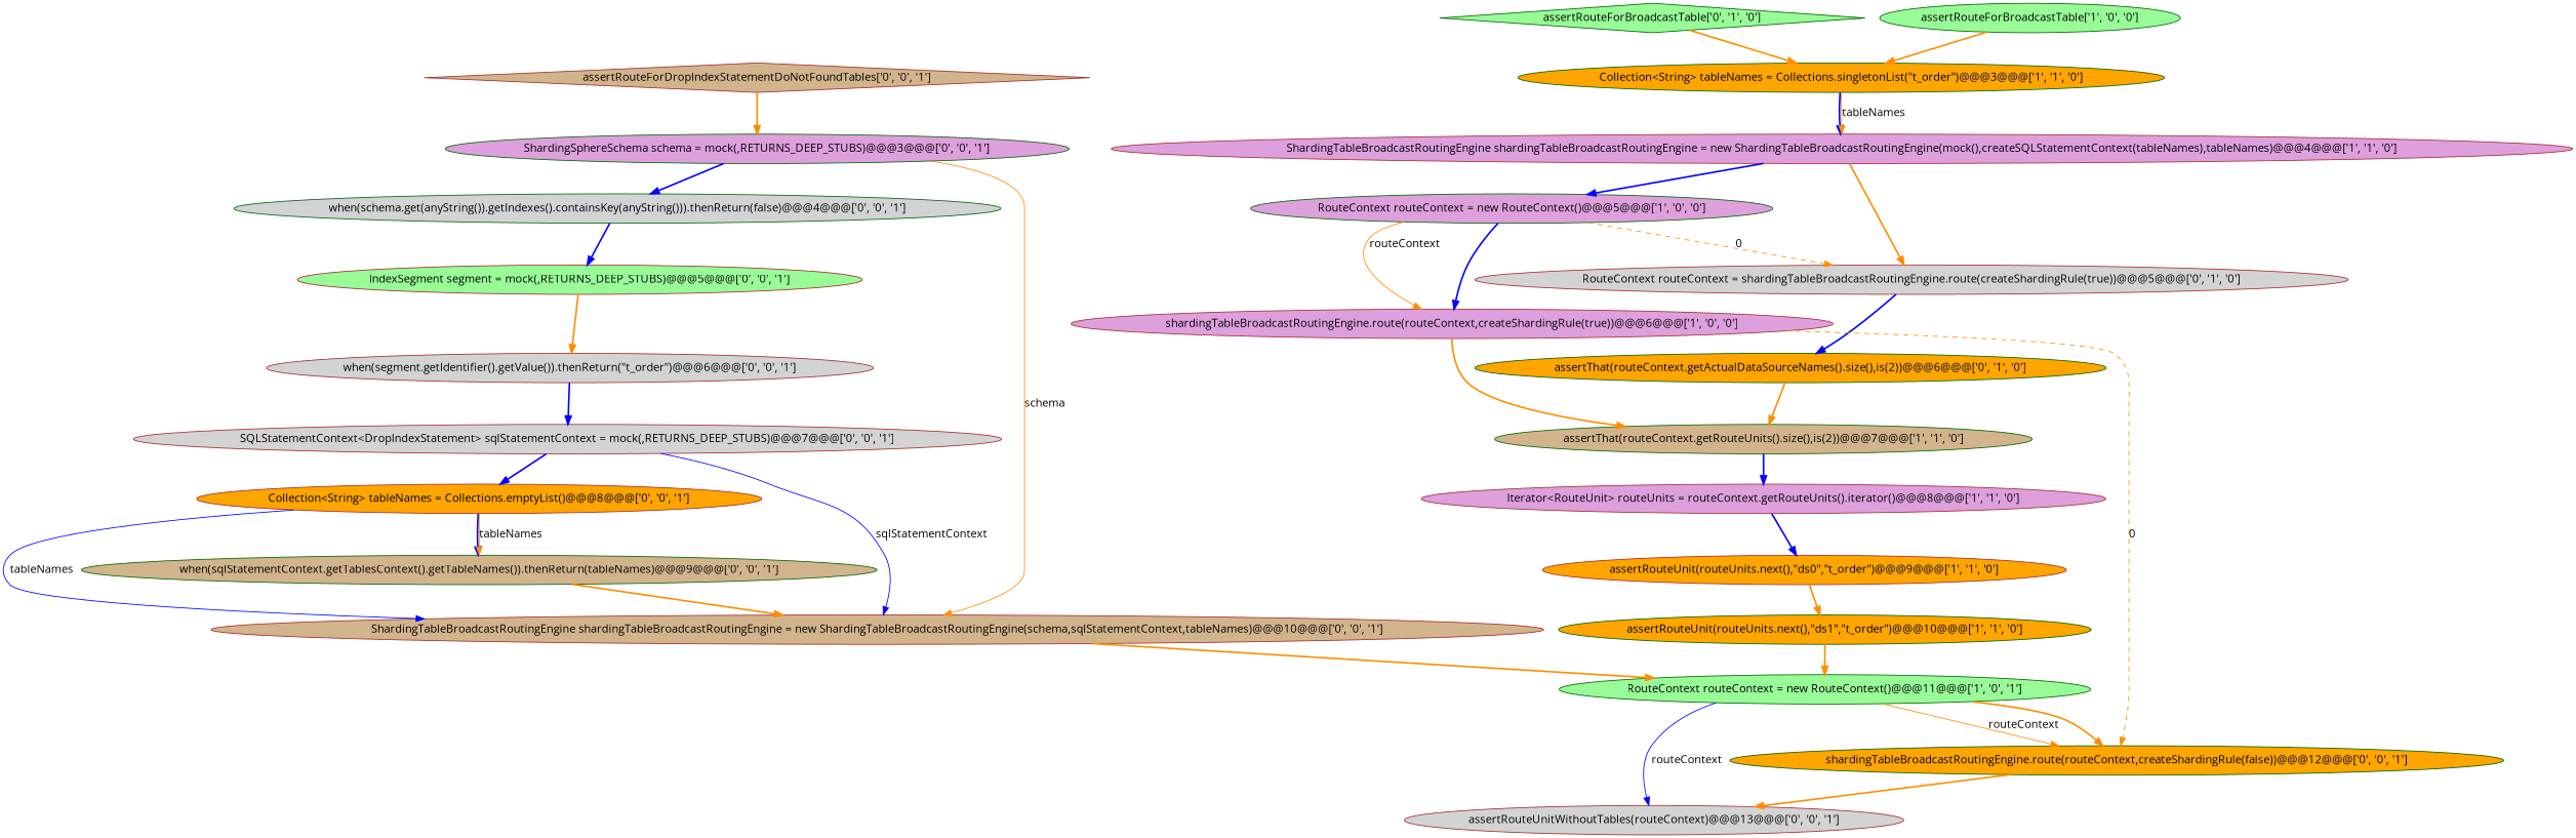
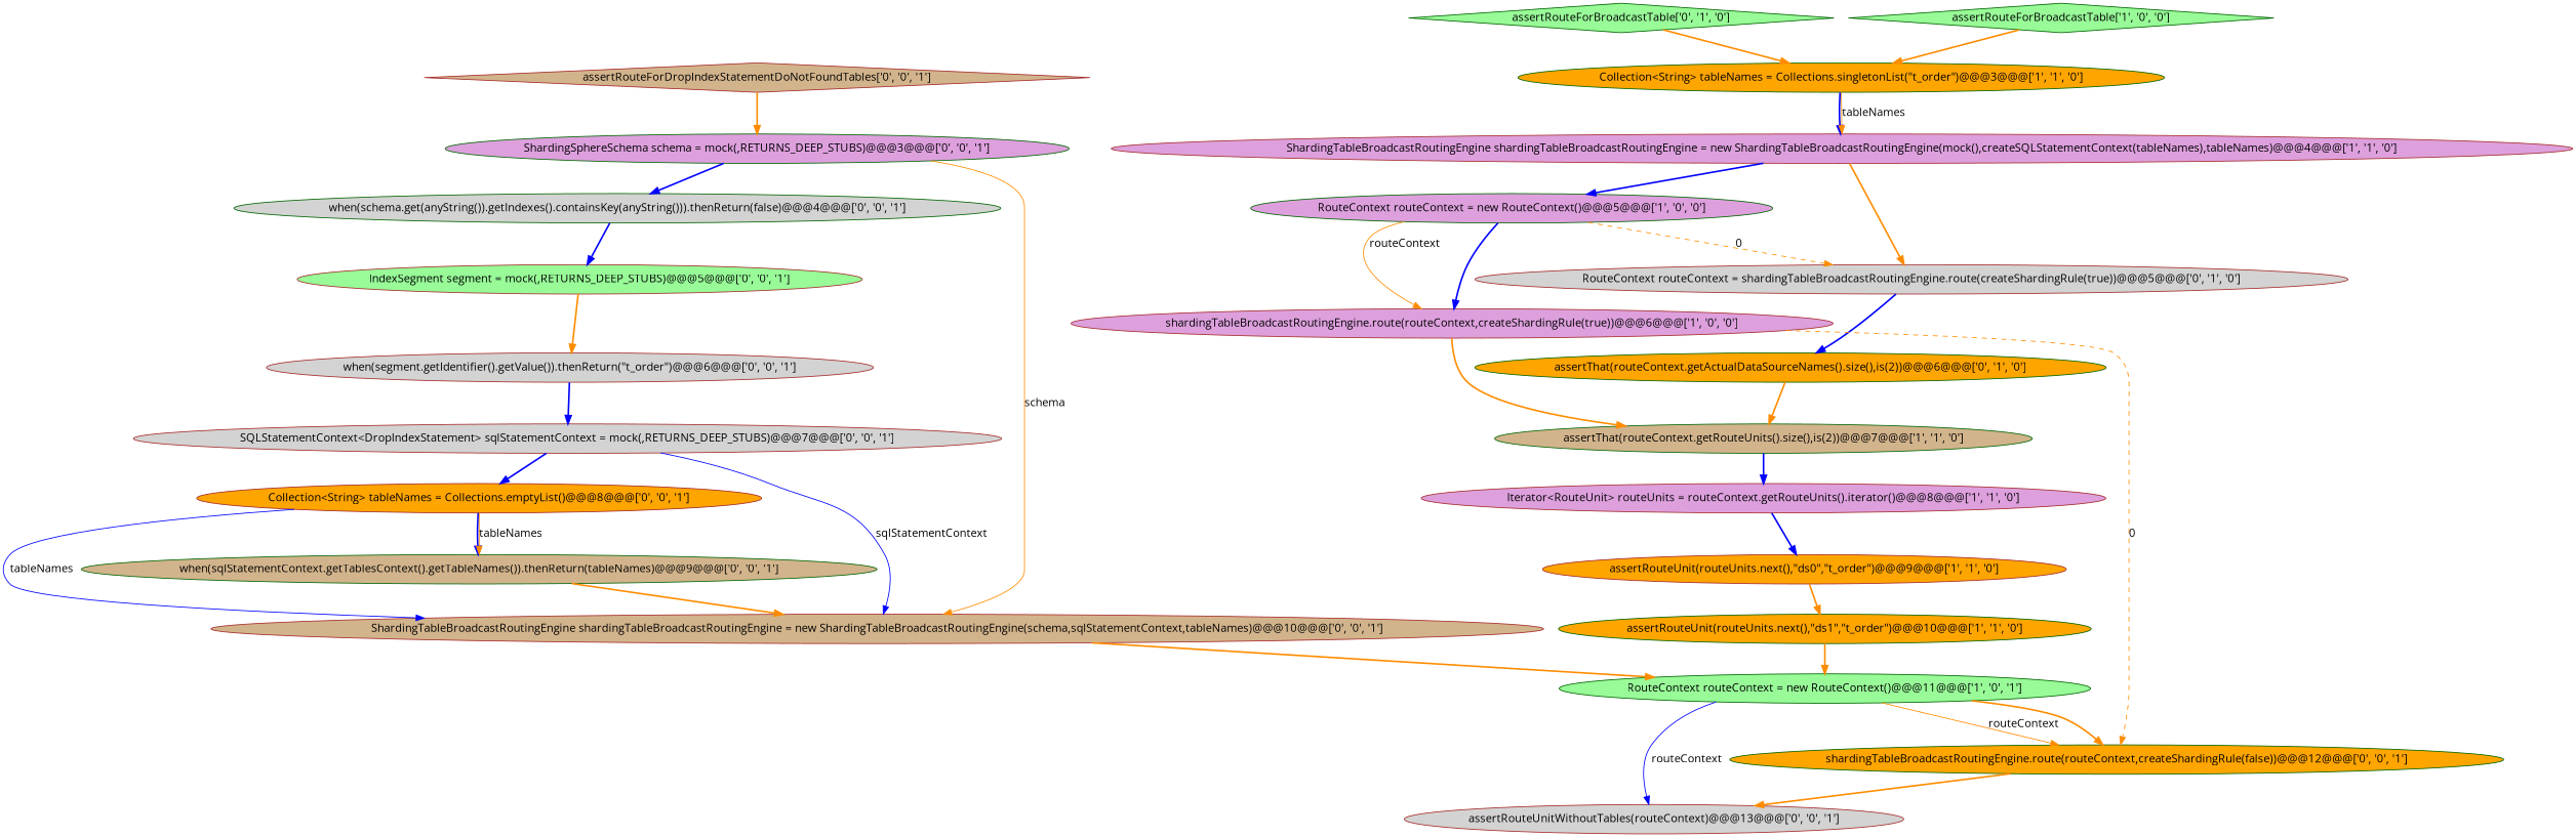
  digraph {
    fontname="Open Sans"
    node [fillcolor=orange shape=ellipse style=filled color=darkgreen fontname="Open Sans"]
    edge [style=bold color=darkorange fontname="Open Sans"]
    n1 [fillcolor=palegreen label="assertRouteForBroadcastTable['0', '1', '0']" shape=diamond]
    n2 [label="Collection<String> tableNames = Collections.singletonList(\"t_order\")@@@3@@@['1', '1', '0']"]
    n3 [label="Collection<String> tableNames = Collections.emptyList()@@@8@@@['0', '0', '1']" color=brown]
    n4 [fillcolor=tan label="when(sqlStatementContext.getTablesContext().getTableNames()).thenReturn(tableNames)@@@9@@@['0', '0', '1']"]
    n5 [fillcolor=tan label="ShardingTableBroadcastRoutingEngine shardingTableBroadcastRoutingEngine = new ShardingTableBroadcastRoutingEngine(schema,sqlStatementContext,tableNames)@@@10@@@['0', '0', '1']" color=brown]
    n6 [label="assertRouteUnit(routeUnits.next(),\"ds1\",\"t_order\")@@@10@@@['1', '1', '0']"]
    n7 [fillcolor=palegreen label="RouteContext routeContext = new RouteContext()@@@11@@@['1', '0', '1']"]
    n8 [fillcolor=plum label="ShardingTableBroadcastRoutingEngine shardingTableBroadcastRoutingEngine = new ShardingTableBroadcastRoutingEngine(mock(),createSQLStatementContext(tableNames),tableNames)@@@4@@@['1', '1', '0']" color=brown]
    n9 [fillcolor=plum label="RouteContext routeContext = new RouteContext()@@@5@@@['1', '0', '0']"]
    n10 [fillcolor=lightgrey label="RouteContext routeContext = shardingTableBroadcastRoutingEngine.route(createShardingRule(true))@@@5@@@['0', '1', '0']" color=brown]
-   n11 [fillcolor=palegreen label="assertRouteForBroadcastTable['1', '0', '0']"]
+   n11 [fillcolor=palegreen label="assertRouteForBroadcastTable['1', '0', '0']" shape=diamond]
    n12 [fillcolor=plum label="shardingTableBroadcastRoutingEngine.route(routeContext,createShardingRule(true))@@@6@@@['1', '0', '0']" color=brown]
    n13 [label="shardingTableBroadcastRoutingEngine.route(routeContext,createShardingRule(false))@@@12@@@['0', '0', '1']"]
    n14 [fillcolor=tan label="assertThat(routeContext.getRouteUnits().size(),is(2))@@@7@@@['1', '1', '0']"]
    n15 [fillcolor=lightgrey label="when(segment.getIdentifier().getValue()).thenReturn(\"t_order\")@@@6@@@['0', '0', '1']" color=brown]
    n16 [fillcolor=lightgrey label="SQLStatementContext<DropIndexStatement> sqlStatementContext = mock(,RETURNS_DEEP_STUBS)@@@7@@@['0', '0', '1']" color=brown]
    n17 [fillcolor=lightgrey label="assertRouteUnitWithoutTables(routeContext)@@@13@@@['0', '0', '1']" color=brown]
    n18 [label="assertThat(routeContext.getActualDataSourceNames().size(),is(2))@@@6@@@['0', '1', '0']"]
    n19 [fillcolor=lightgrey label="when(schema.get(anyString()).getIndexes().containsKey(anyString())).thenReturn(false)@@@4@@@['0', '0', '1']"]
    n20 [fillcolor=palegreen label="IndexSegment segment = mock(,RETURNS_DEEP_STUBS)@@@5@@@['0', '0', '1']" color=brown]
    n21 [fillcolor=plum label="Iterator<RouteUnit> routeUnits = routeContext.getRouteUnits().iterator()@@@8@@@['1', '1', '0']" color=brown]
    n22 [fillcolor=plum label="ShardingSphereSchema schema = mock(,RETURNS_DEEP_STUBS)@@@3@@@['0', '0', '1']"]
    n23 [label="assertRouteUnit(routeUnits.next(),\"ds0\",\"t_order\")@@@9@@@['1', '1', '0']" color=brown]
    n24 [fillcolor=tan label="assertRouteForDropIndexStatementDoNotFoundTables['0', '0', '1']" shape=diamond color=brown]
    n1 -> n2
    n2 -> n8 [color=blue]
    n2 -> n8 [label=tableNames style=solid]
    n3 -> n4 [color=blue]
    n3 -> n4 [label=tableNames style=solid]
    n3 -> n5 [label=tableNames style=solid color=blue]
    n4 -> n5
    n5 -> n7
    n6 -> n7
    n7 -> n13 [label=routeContext style=solid]
    n7 -> n13
    n7 -> n17 [label=routeContext style=solid color=blue]
    n8 -> n9 [color=blue]
    n8 -> n10
    n9 -> n10 [label=0 style=dashed]
    n9 -> n12 [label=routeContext style=solid]
    n9 -> n12 [color=blue]
    n10 -> n18 [color=blue]
    n11 -> n2
    n12 -> n13 [label=0 style=dashed]
    n12 -> n14
    n13 -> n17
    n14 -> n21 [color=blue]
    n15 -> n16 [color=blue]
    n16 -> n3 [color=blue]
    n16 -> n5 [label=sqlStatementContext style=solid color=blue]
    n18 -> n14
    n19 -> n20 [color=blue]
    n20 -> n15
    n21 -> n23 [color=blue]
    n22 -> n5 [label=schema style=solid]
    n22 -> n19 [color=blue]
    n23 -> n6
    n24 -> n22
  }
